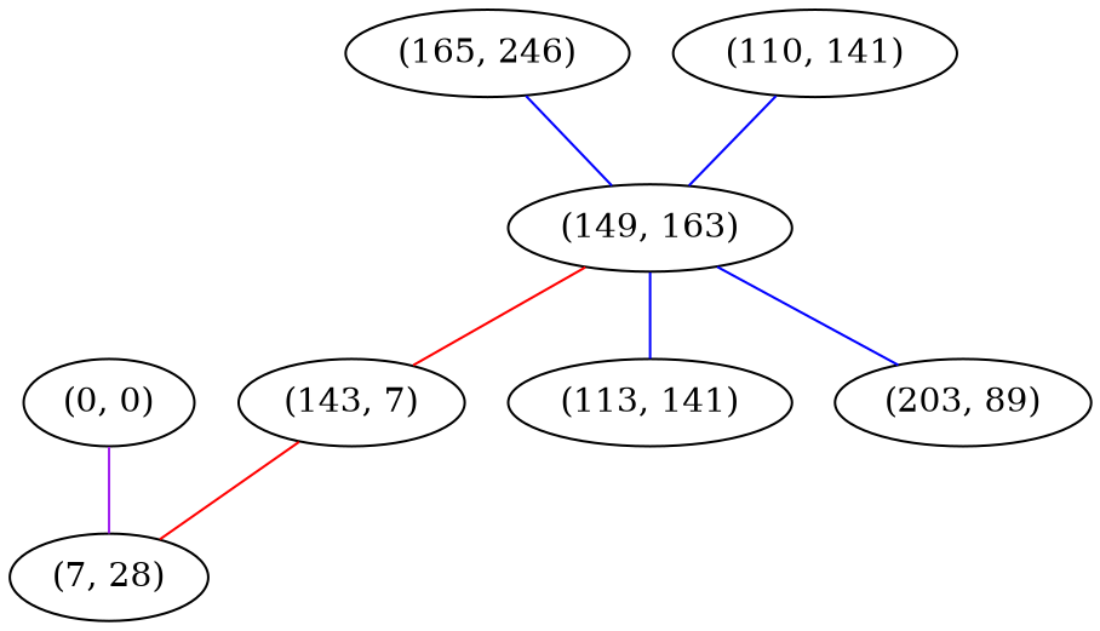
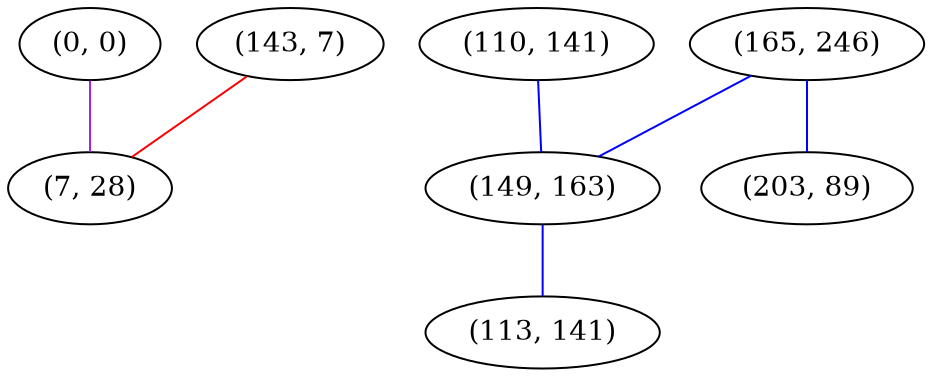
  graph {
    edge [color=blue weight=3]
    "(0, 0)"
    "(7, 28)"
    n3 [label="(165, 246)"]
    "(149, 163)"
    "(143, 7)"
    "(113, 141)"
    "(203, 89)"
    "(110, 141)"
    "(0, 0)" -- "(7, 28)" [color=purple weight=4]
    n3 -- "(149, 163)"
-   "(149, 163)" -- "(143, 7)" [color=red weight=1]
    "(149, 163)" -- "(113, 141)"
-   "(149, 163)" -- "(203, 89)"
+   n3 -- "(203, 89)"
    "(143, 7)" -- "(7, 28)" [color=red weight=1]
    "(110, 141)" -- "(149, 163)"
  }
